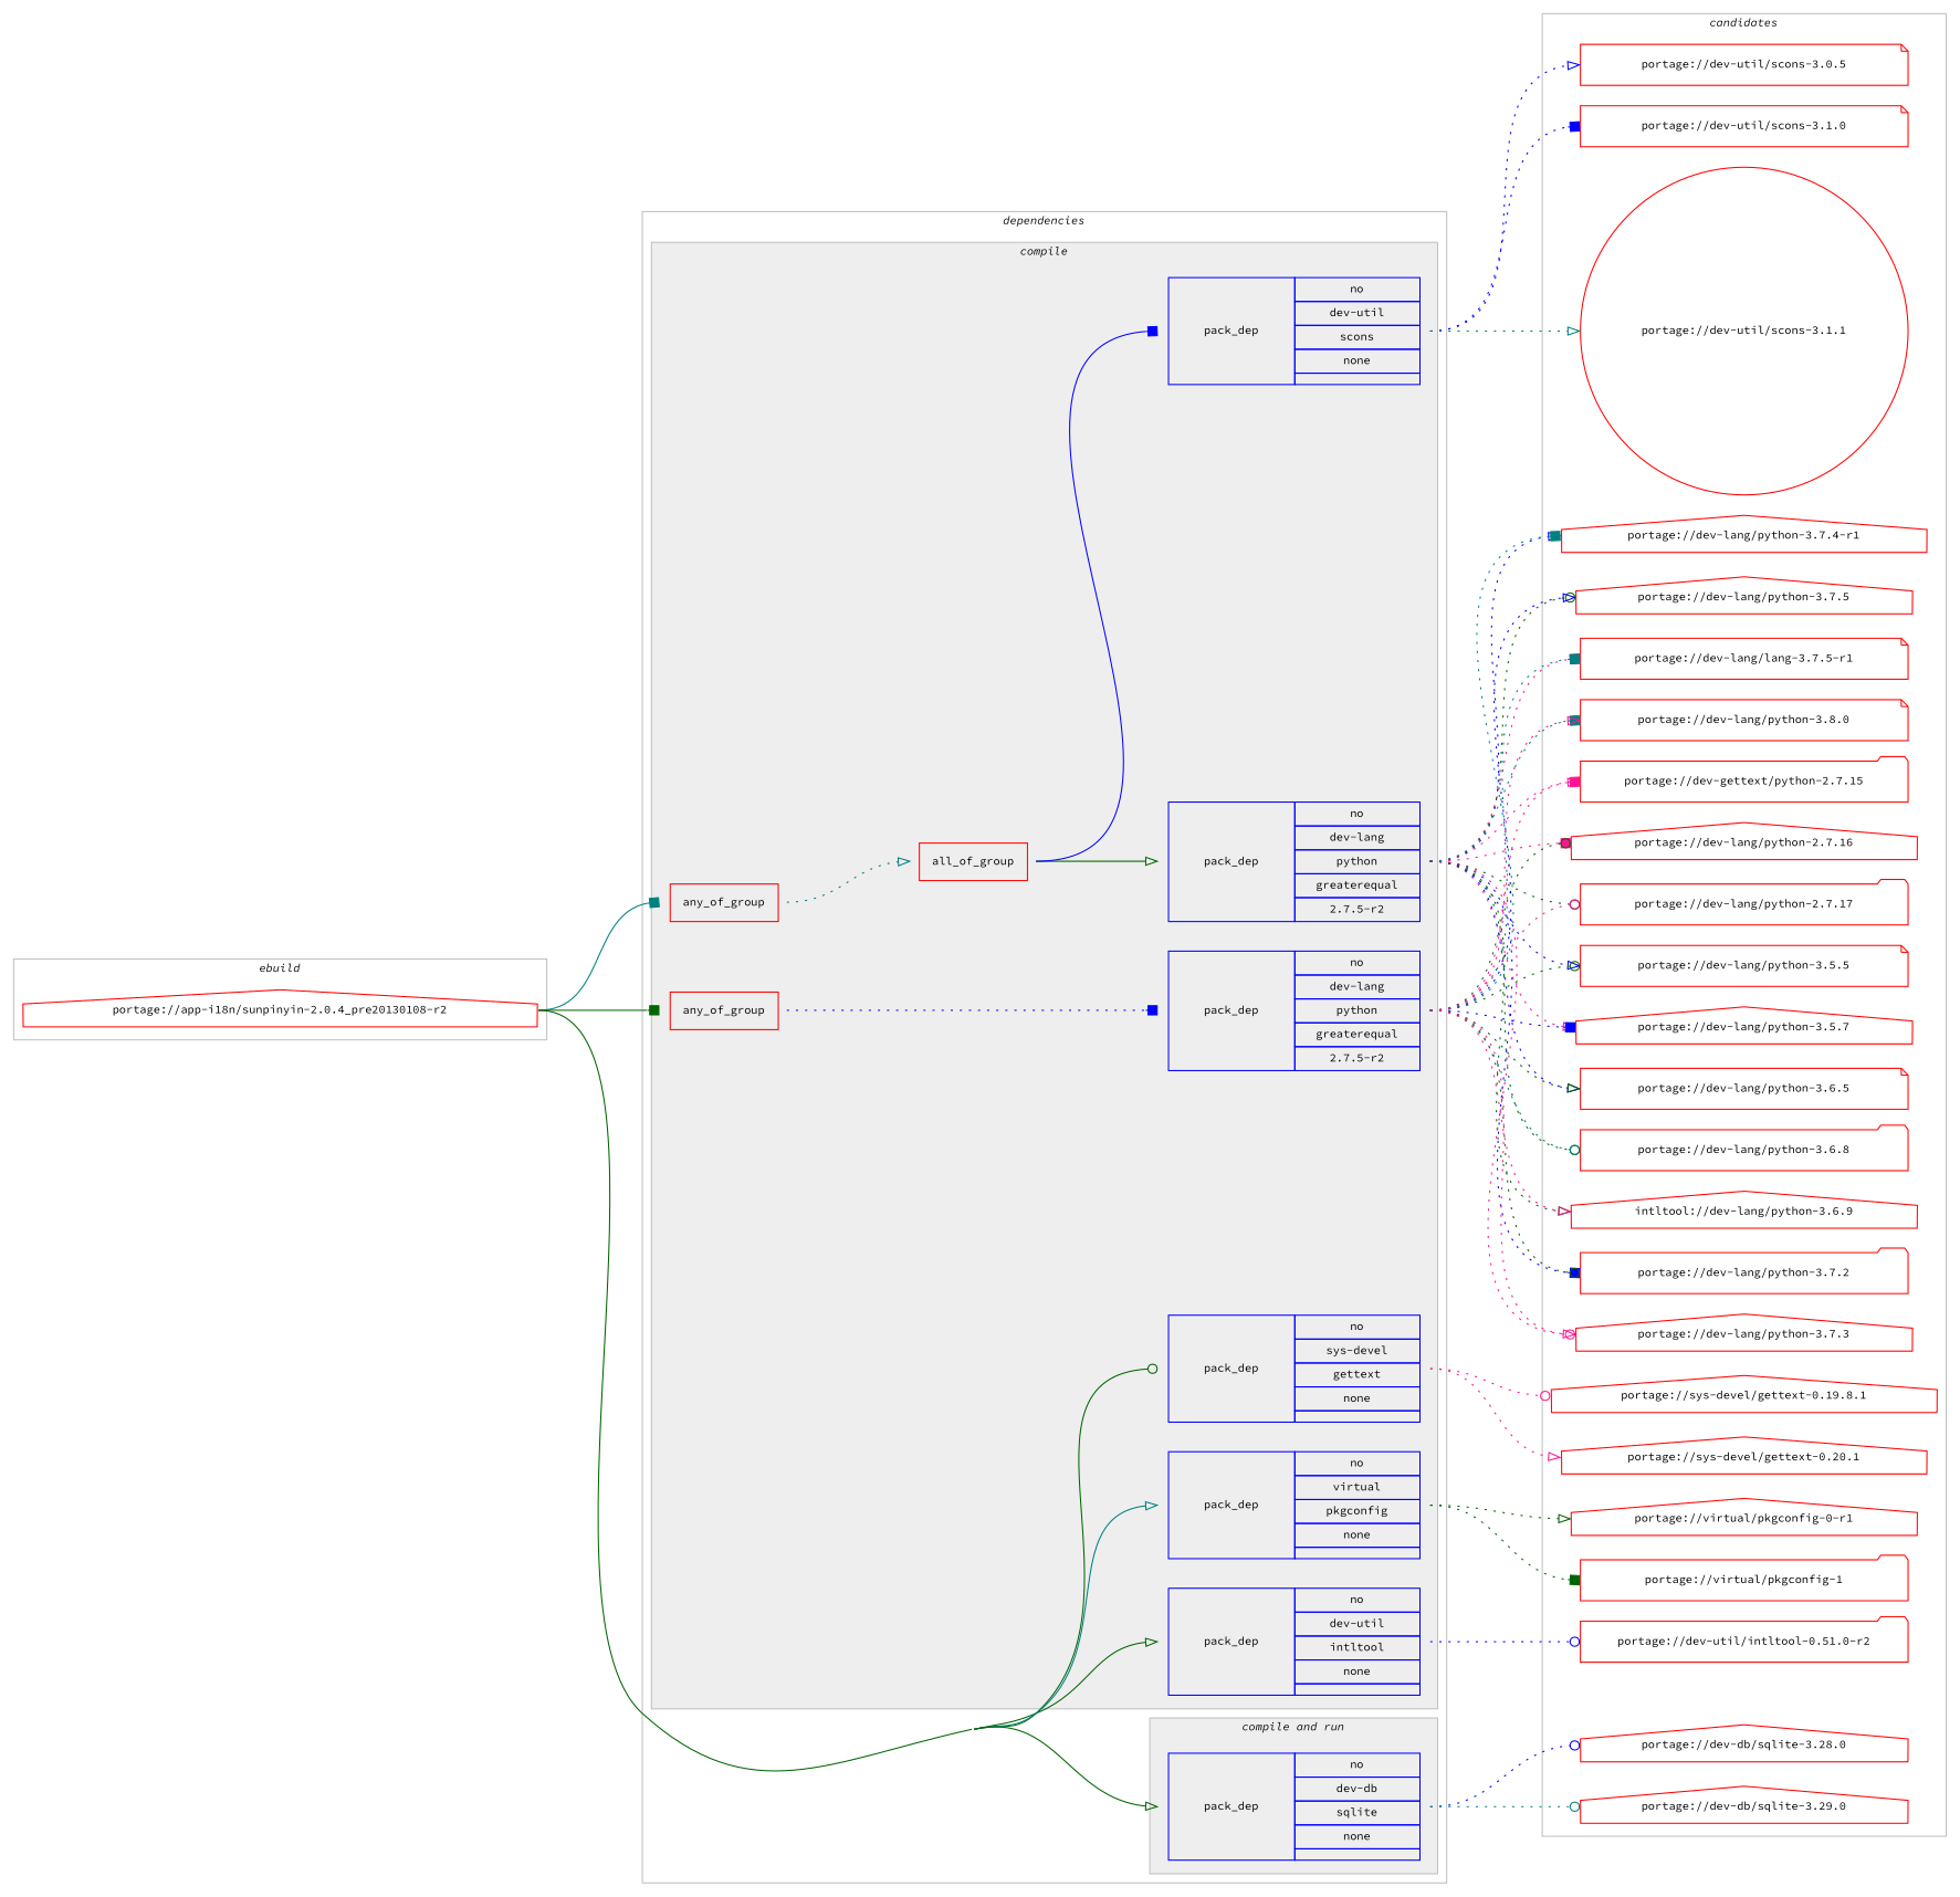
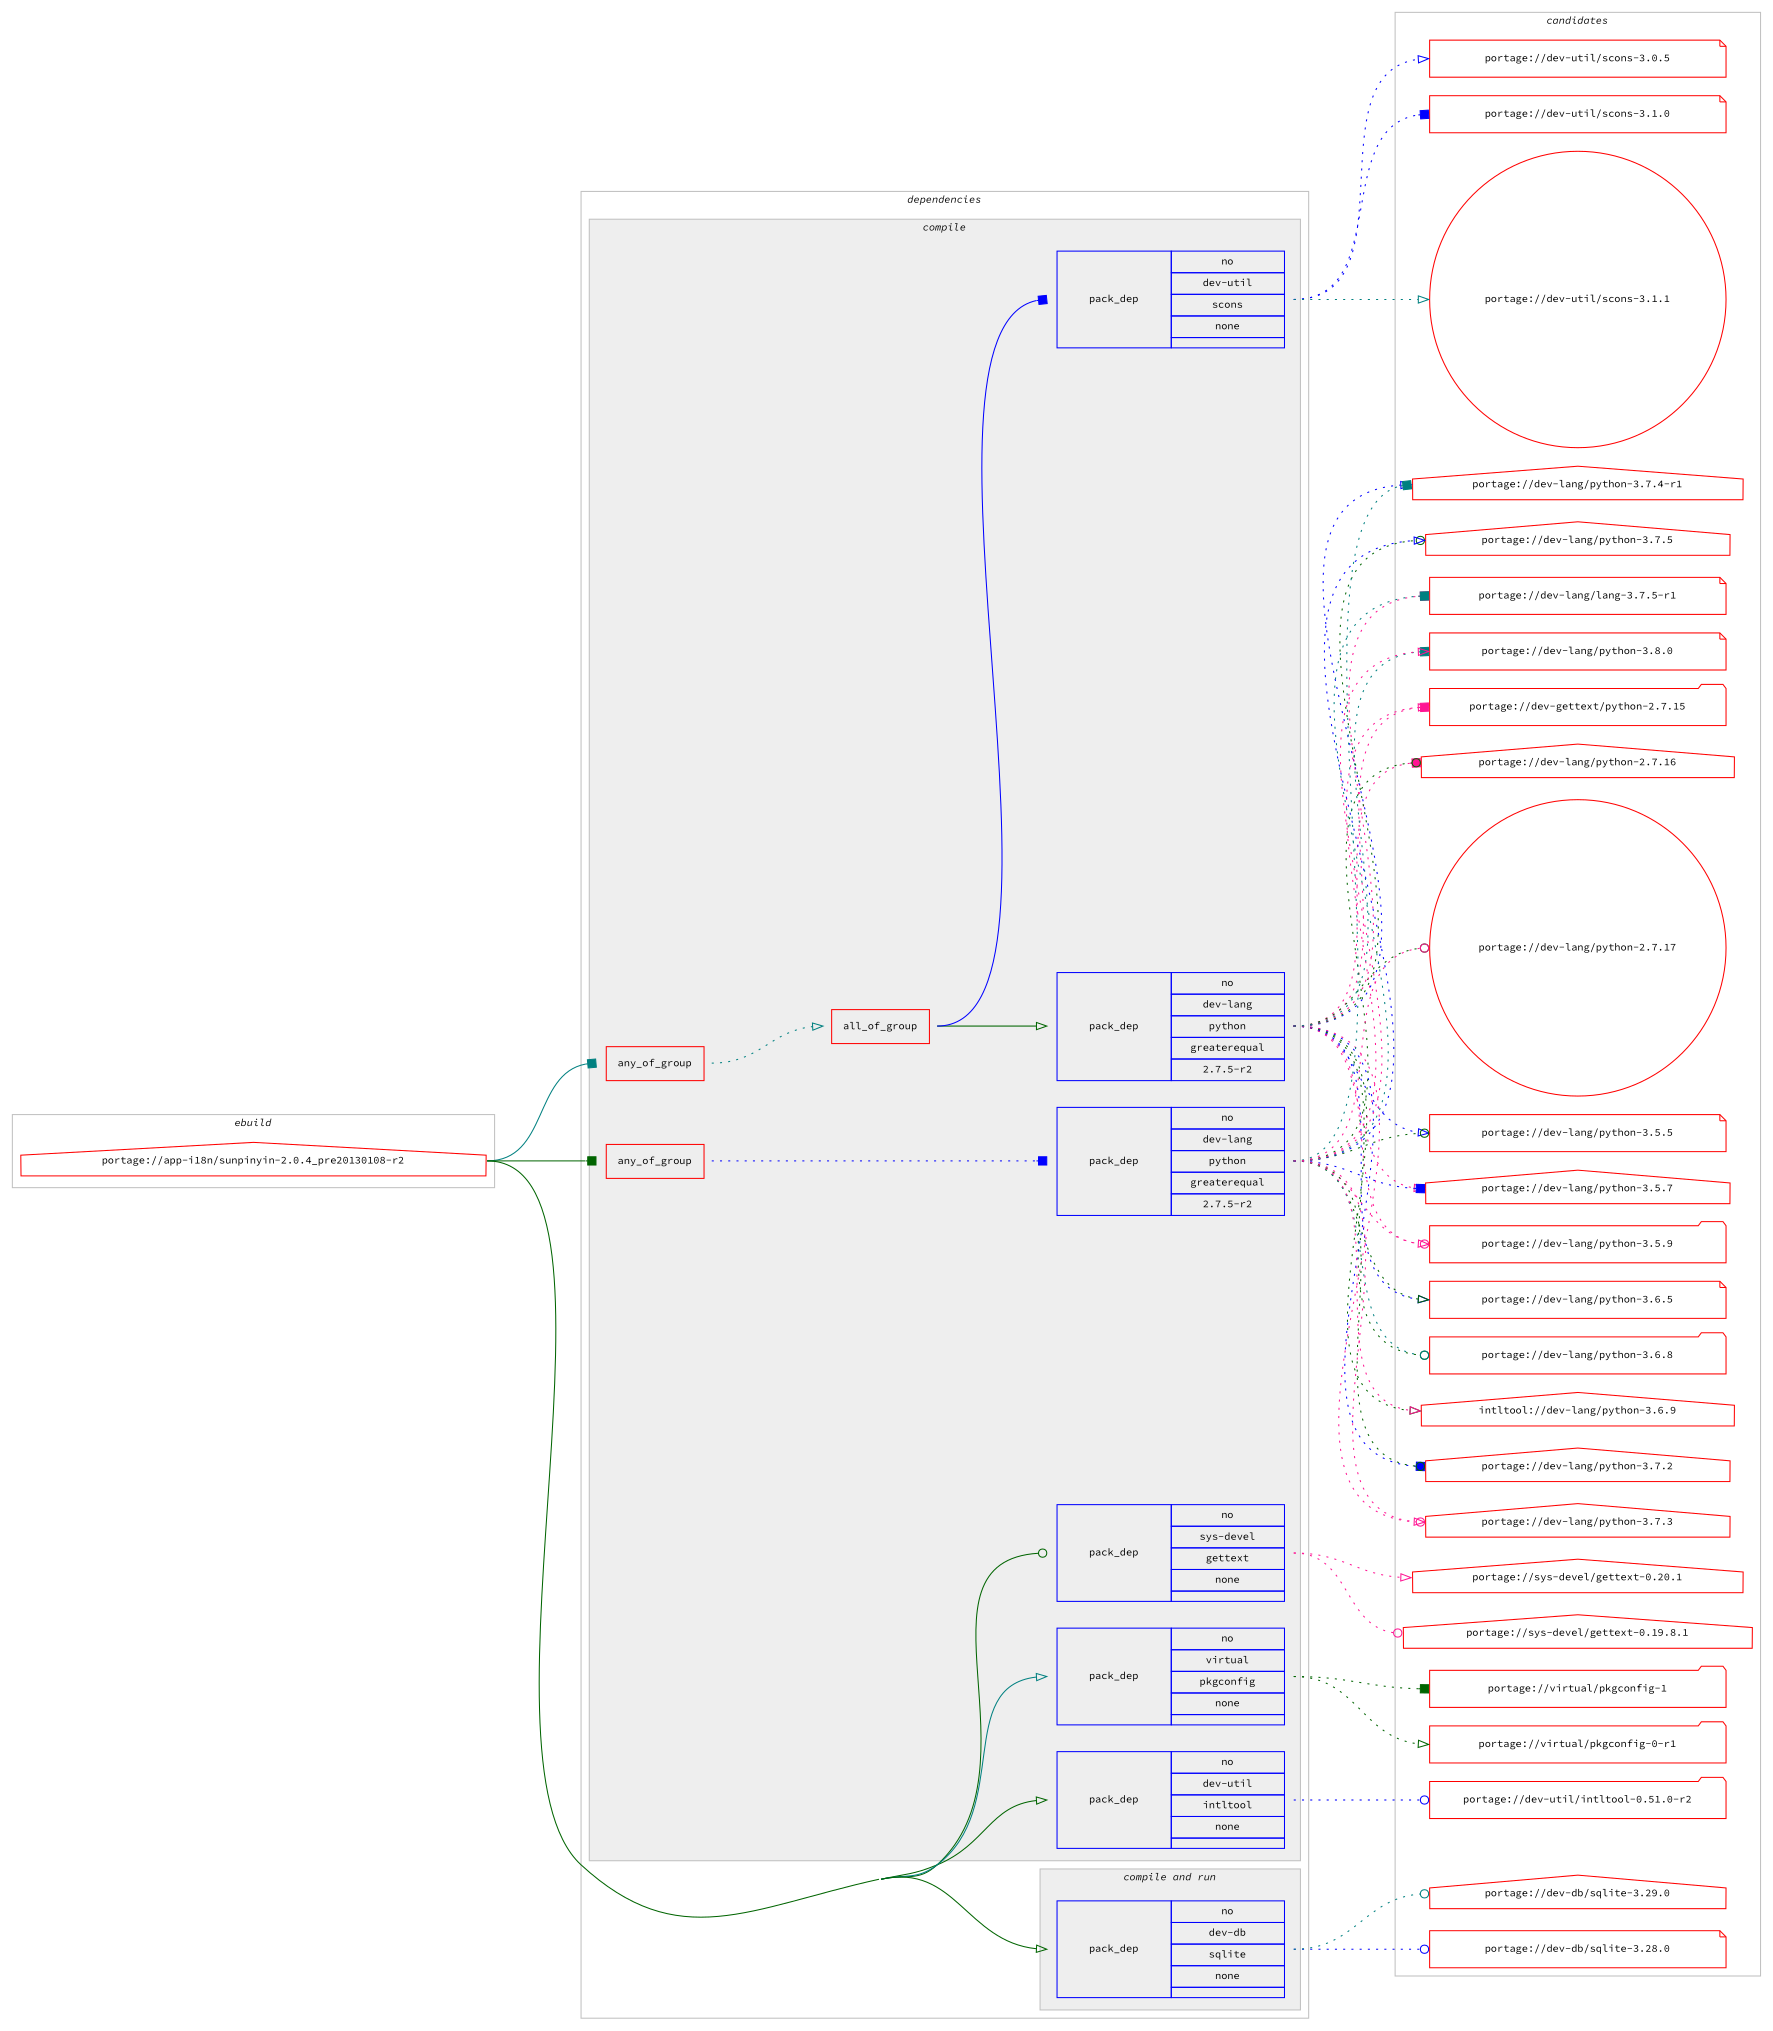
  digraph {
    compound=true
    concentrate=true
    fontname="Source Code Pro"
    fontsize=10
    newrank=true
    rankdir=LR
    ranksep=1.5
    node [color=red fontname="Source Code Pro" fontsize=10 shape=house]
    edge [arrowhead=onormal color=darkgreen fontname="Source Code Pro" headport=w style=dotted tailport=e weight=100]
    n1 [label="portage://app-i18n/sunpinyin-2.0.4_pre20130108-r2" width=4]
    n2 [color=blue label=<<TABLE BORDER="0" CELLBORDER="1" CELLSPACING="0" CELLPADDING="4" WIDTH="220"><TR><TD ROWSPAN="6" CELLPADDING="30">pack_dep</TD></TR><TR><TD WIDTH="110">no</TD></TR><TR><TD>dev-lang</TD></TR><TR><TD>python</TD></TR><TR><TD>greaterequal</TD></TR><TR><TD>2.7.5-r2</TD></TR></TABLE>> shape=none]
    n3 [color=blue label=<<TABLE BORDER="0" CELLBORDER="1" CELLSPACING="0" CELLPADDING="4" WIDTH="220"><TR><TD ROWSPAN="6" CELLPADDING="30">pack_dep</TD></TR><TR><TD WIDTH="110">no</TD></TR><TR><TD>dev-util</TD></TR><TR><TD>scons</TD></TR><TR><TD>none</TD></TR><TR><TD></TD></TR></TABLE>> shape=none]
    n4 [label=<<TABLE BORDER="0" CELLBORDER="1" CELLSPACING="0" CELLPADDING="4"><TR><TD CELLPADDING="10">all_of_group</TD></TR></TABLE>> shape=none]
    n5 [label=<<TABLE BORDER="0" CELLBORDER="1" CELLSPACING="0" CELLPADDING="4"><TR><TD CELLPADDING="10">any_of_group</TD></TR></TABLE>> shape=none]
    n6 [color=blue label=<<TABLE BORDER="0" CELLBORDER="1" CELLSPACING="0" CELLPADDING="4" WIDTH="220"><TR><TD ROWSPAN="6" CELLPADDING="30">pack_dep</TD></TR><TR><TD WIDTH="110">no</TD></TR><TR><TD>dev-lang</TD></TR><TR><TD>python</TD></TR><TR><TD>greaterequal</TD></TR><TR><TD>2.7.5-r2</TD></TR></TABLE>> shape=none]
    n7 [label=<<TABLE BORDER="0" CELLBORDER="1" CELLSPACING="0" CELLPADDING="4"><TR><TD CELLPADDING="10">any_of_group</TD></TR></TABLE>> shape=none]
    n8 [color=blue label=<<TABLE BORDER="0" CELLBORDER="1" CELLSPACING="0" CELLPADDING="4" WIDTH="220"><TR><TD ROWSPAN="6" CELLPADDING="30">pack_dep</TD></TR><TR><TD WIDTH="110">no</TD></TR><TR><TD>dev-util</TD></TR><TR><TD>intltool</TD></TR><TR><TD>none</TD></TR><TR><TD></TD></TR></TABLE>> shape=none]
    n9 [color=blue label=<<TABLE BORDER="0" CELLBORDER="1" CELLSPACING="0" CELLPADDING="4" WIDTH="220"><TR><TD ROWSPAN="6" CELLPADDING="30">pack_dep</TD></TR><TR><TD WIDTH="110">no</TD></TR><TR><TD>sys-devel</TD></TR><TR><TD>gettext</TD></TR><TR><TD>none</TD></TR><TR><TD></TD></TR></TABLE>> shape=none]
    n10 [color=blue label=<<TABLE BORDER="0" CELLBORDER="1" CELLSPACING="0" CELLPADDING="4" WIDTH="220"><TR><TD ROWSPAN="6" CELLPADDING="30">pack_dep</TD></TR><TR><TD WIDTH="110">no</TD></TR><TR><TD>virtual</TD></TR><TR><TD>pkgconfig</TD></TR><TR><TD>none</TD></TR><TR><TD></TD></TR></TABLE>> shape=none]
    n11 [color=blue label=<<TABLE BORDER="0" CELLBORDER="1" CELLSPACING="0" CELLPADDING="4" WIDTH="220"><TR><TD ROWSPAN="6" CELLPADDING="30">pack_dep</TD></TR><TR><TD WIDTH="110">no</TD></TR><TR><TD>dev-db</TD></TR><TR><TD>sqlite</TD></TR><TR><TD>none</TD></TR><TR><TD></TD></TR></TABLE>> shape=none]
    n12 [label="portage://dev-gettext/python-2.7.15" shape=folder width=4]
    n13 [label="portage://dev-lang/python-2.7.16" width=4]
-   n14 [label="portage://dev-lang/python-2.7.17" shape=folder width=4]
+   n14 [label="portage://dev-lang/python-2.7.17" shape=circle width=4]
    n15 [label="portage://dev-lang/python-3.5.5" shape=note width=4]
    n16 [label="portage://dev-lang/python-3.5.7" width=4]
+   n17 [label="portage://dev-lang/python-3.5.9" shape=folder width=4]
    n18 [label="portage://dev-lang/python-3.6.5" shape=note width=4]
    n19 [label="portage://dev-lang/python-3.6.8" shape=folder width=4]
    n20 [label="intltool://dev-lang/python-3.6.9" width=4]
-   n21 [label="portage://dev-lang/python-3.7.2" shape=folder width=4]
+   n21 [label="portage://dev-lang/python-3.7.2" width=4]
    n22 [label="portage://dev-lang/python-3.7.3" width=4]
    n23 [label="portage://dev-lang/python-3.7.4-r1" width=4]
    n24 [label="portage://dev-lang/python-3.7.5" width=4]
    n25 [label="portage://dev-lang/lang-3.7.5-r1" shape=note width=4]
    n26 [label="portage://dev-lang/python-3.8.0" shape=note width=4]
    n27 [label="portage://dev-util/scons-3.0.5" shape=note width=4]
    n28 [label="portage://dev-util/scons-3.1.0" shape=note width=4]
    n29 [label="portage://dev-util/scons-3.1.1" shape=circle width=4]
    n30 [label="portage://dev-util/intltool-0.51.0-r2" shape=folder width=4]
    n31 [label="portage://sys-devel/gettext-0.19.8.1" width=4]
    n32 [label="portage://sys-devel/gettext-0.20.1" width=4]
-   n33 [label="portage://virtual/pkgconfig-0-r1" width=4]
+   n33 [label="portage://virtual/pkgconfig-0-r1" shape=folder width=4]
    n34 [label="portage://virtual/pkgconfig-1" shape=folder width=4]
-   n35 [label="portage://dev-db/sqlite-3.28.0" width=4]
+   n35 [label="portage://dev-db/sqlite-3.28.0" shape=note width=4]
    n36 [label="portage://dev-db/sqlite-3.29.0" width=4]
    subgraph cluster_1 {
      color=gray
      label=<<i>ebuild</i>>
      rank=same
      n1
    }
    subgraph cluster_2 {
      color=gray
      label=<<i>dependencies</i>>
      subgraph cluster_3 {
        color=gray
        fillcolor="#eeeeee"
        label=<<i>compile</i>>
        style=filled
        subgraph sub_4 {
          color=gray
          fillcolor="#eeeeee"
          label=<<i>compile</i>>
          style=filled
          n5
          subgraph sub_5 {
            color=gray
            fillcolor="#eeeeee"
            label=<<i>compile</i>>
            style=filled
            n4
            subgraph sub_6 {
              color=gray
              fillcolor="#eeeeee"
              label=<<i>compile</i>>
              style=filled
              n2
            }
            subgraph sub_7 {
              color=gray
              fillcolor="#eeeeee"
              label=<<i>compile</i>>
              style=filled
              n3
            }
          }
        }
        subgraph sub_8 {
          color=gray
          fillcolor="#eeeeee"
          label=<<i>compile</i>>
          style=filled
          n7
          subgraph sub_9 {
            color=gray
            fillcolor="#eeeeee"
            label=<<i>compile</i>>
            style=filled
            n6
          }
        }
        subgraph sub_10 {
          color=gray
          fillcolor="#eeeeee"
          label=<<i>compile</i>>
          style=filled
          n8
        }
        subgraph sub_11 {
          color=gray
          fillcolor="#eeeeee"
          label=<<i>compile</i>>
          style=filled
          n9
        }
        subgraph sub_12 {
          color=gray
          fillcolor="#eeeeee"
          label=<<i>compile</i>>
          style=filled
          n10
        }
      }
      subgraph cluster_13 {
        color=gray
        fillcolor="#eeeeee"
        label=<<i>compile and run</i>>
        style=filled
        subgraph sub_14 {
          color=gray
          fillcolor="#eeeeee"
          label=<<i>compile and run</i>>
          style=filled
          n11
        }
      }
      subgraph cluster_15 {
        color=gray
        fillcolor="#eeeeee"
        label=<<i>run</i>>
        style=filled
      }
    }
    subgraph cluster_16 {
      color=gray
      label=<<i>candidates</i>>
      rank=same
      subgraph sub_17 {
        color=black
        label=<<i>candidates</i>>
        nodesep=1
        rank=same
        n12
        n13
        n14
        n15
        n16
+       n17
        n18
        n19
        n20
        n21
        n22
        n23
        n24
        n25
        n26
      }
      subgraph sub_18 {
        color=black
        label=<<i>candidates</i>>
        nodesep=1
        rank=same
        n27
        n28
        n29
      }
      subgraph sub_19 {
        color=black
        label=<<i>candidates</i>>
        nodesep=1
        rank=same
        n12
        n13
        n14
        n15
        n16
+       n17
        n18
        n19
        n20
        n21
        n22
        n23
        n24
        n25
        n26
      }
      subgraph sub_20 {
        color=black
        label=<<i>candidates</i>>
        nodesep=1
        rank=same
        n30
      }
      subgraph sub_21 {
        color=black
        label=<<i>candidates</i>>
        nodesep=1
        rank=same
        n31
        n32
      }
      subgraph sub_22 {
        color=black
        label=<<i>candidates</i>>
        nodesep=1
        rank=same
        n33
        n34
      }
      subgraph sub_23 {
        color=black
        label=<<i>candidates</i>>
        nodesep=1
        rank=same
        n35
        n36
      }
    }
    n1 -> n5 [arrowhead=box color=teal style=solid weight=20]
    n1 -> n7 [arrowhead=box style=solid weight=20]
    n1 -> n8 [style=solid weight=20]
    n1 -> n9 [arrowhead=odot style=solid weight=20]
    n1 -> n10 [color=teal style=solid weight=20]
    n1 -> n11 [style=solid weight=20]
    n2 -> n12 [arrowhead=box color=deeppink]
    n2 -> n13 [arrowhead=box color=deeppink]
    n2 -> n14 [arrowhead=odot]
    n2 -> n15 [color=blue]
    n2 -> n16 [color=deeppink]
+   n2 -> n17 [arrowhead=odot color=deeppink]
    n2 -> n18 [color=blue]
    n2 -> n19 [arrowhead=odot]
    n2 -> n20
    n2 -> n21 [arrowhead=box color=blue]
    n2 -> n22 [arrowhead=odot color=deeppink]
    n2 -> n23 [color=blue]
    n2 -> n24 [arrowhead=odot]
    n2 -> n25 [arrowhead=box color=deeppink]
    n2 -> n26 [arrowhead=box color=teal]
    n3 -> n27 [color=blue]
    n3 -> n28 [arrowhead=box color=blue]
    n3 -> n29 [color=teal]
    n4 -> n2 [style=solid weight=20]
    n4 -> n3 [arrowhead=box color=blue style=solid weight=20]
    n5 -> n4 [color=teal weight=20]
    n6 -> n12 [color=deeppink]
    n6 -> n13 [arrowhead=odot]
    n6 -> n14 [arrowhead=odot color=deeppink]
    n6 -> n15 [arrowhead=odot]
    n6 -> n16 [arrowhead=box color=blue]
+   n6 -> n17 [color=deeppink]
    n6 -> n18
    n6 -> n19 [arrowhead=odot color=teal]
    n6 -> n20 [color=deeppink]
    n6 -> n21 [arrowhead=odot]
    n6 -> n22 [color=deeppink]
    n6 -> n23 [arrowhead=box color=teal]
    n6 -> n24 [color=blue]
    n6 -> n25 [arrowhead=box color=teal]
    n6 -> n26 [color=deeppink]
    n7 -> n6 [arrowhead=box color=blue weight=20]
    n8 -> n30 [arrowhead=odot color=blue]
    n9 -> n31 [arrowhead=odot color=deeppink]
    n9 -> n32 [color=deeppink]
    n10 -> n33
    n10 -> n34 [arrowhead=box]
    n11 -> n35 [arrowhead=odot color=blue]
    n11 -> n36 [arrowhead=odot color=teal]
  }
